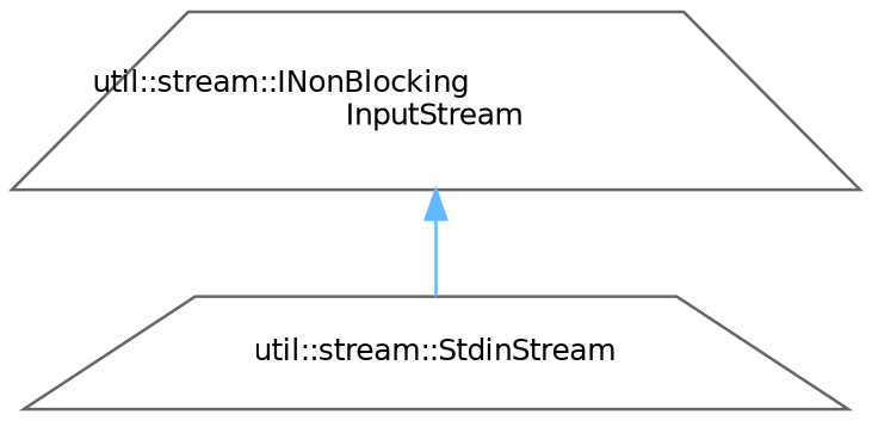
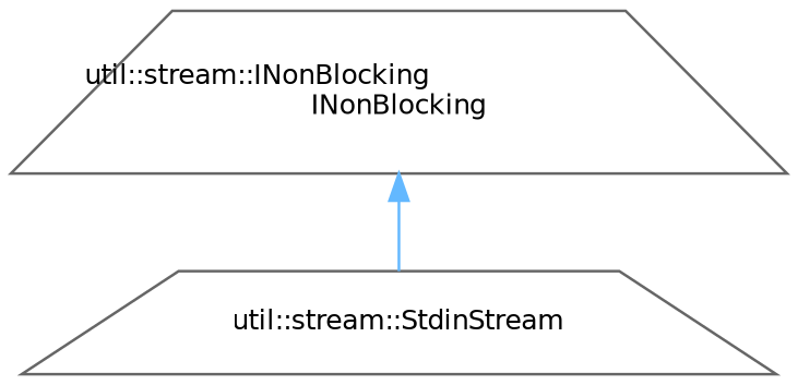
  digraph {
    rankdir=TB
    node [color=grey40 fillcolor=white fontname=Helvetica fontsize=10 shape=trapezium style=filled]
-   n1 [height=0.2 label="util::stream::INonBlocking\lInputStream" width=0.4]
+   n1 [height=0.2 label="util::stream::INonBlocking\lINonBlocking" width=0.4]
    n2 [height=0.2 label="util::stream::StdinStream" width=0.4]
    n1 -> n2 [color=steelblue1 dir=back fontname=Helvetica fontsize=10 labelfontname=Helvetica labelfontsize=10 style=solid]
  }
